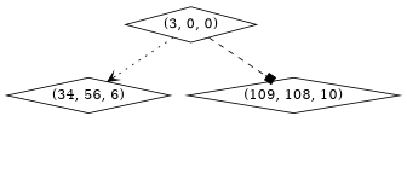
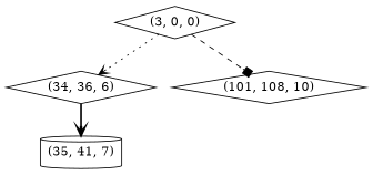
  digraph {
    node [shape=diamond]
    edge [arrowhead=vee]
    n1 [label="(3, 0, 0)"]
-   "(34, 56, 6)"
-   "(101, 108, 10)" [label="(109, 108, 10)"]
+   "(34, 56, 6)" [label="(34, 36, 6)"]
+   "(101, 108, 10)"
+   "(35, 41, 7)" [shape=cylinder]
    n1 -> "(34, 56, 6)" [style=dotted]
    n1 -> "(101, 108, 10)" [arrowhead=box style=dashed]
+   "(34, 56, 6)" -> "(35, 41, 7)" [style=bold]
  }
